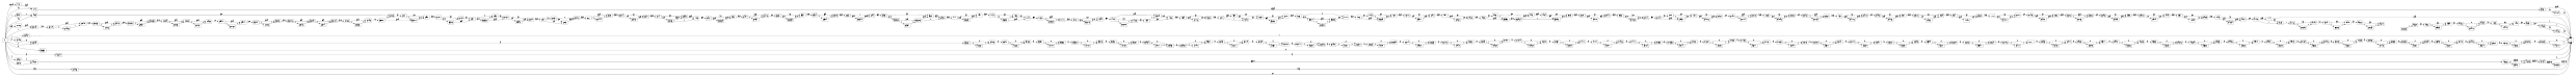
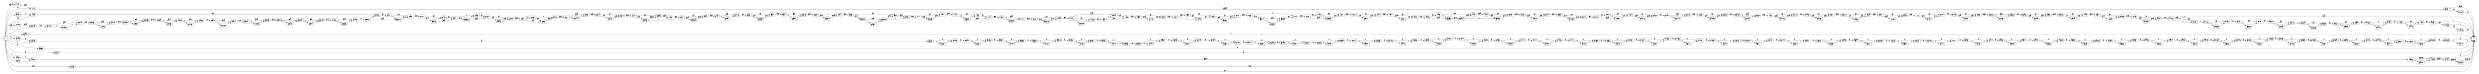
  digraph {
    rankdir=LR
    node [shape=rectangle]
    778
    779
    5982
    1
    24704
    5984
    5985
    6023
    6041
    6092
    53277
    6101
    6122
    53306
    6137
    6158
    53335
    6167
    6209
    53396
    6251
    6257
    6275
    6278
    6287
    6308
    62444
    6314
    6371
    53475
    6374
    6395
    53483
    6403
    6437
    6482
    53539
    6497
    n39 [label=6418]
    62484
    6530
    6551
    53559
    6554
    6575
    62504
    6673
    6694
    53579
    6935
    6962
    53582
    6980
    53603
    62524
    7070
    7091
    53625
    7115
    7136
    53633
    7144
    7150
    7177
    62582
    7378
    7399
    53673
    7402
    7423
    53709
    62602
    7429
    7486
    7559
    7580
    53776
    7627
    7630
    7648
    7651
    7672
    53816
    7688
    53817
    7711
    53838
    62650
    7726
    7743
    53859
    7780
    7870
    7891
    53911
    7901
    7922
    53931
    7933
    7952
    53958
    7973
    53964
    7984
    53973
    8005
    8020
    8041
    54010
    8053
    8074
    54030
    8104
    8110
    54051
    8131
    8152
    54076
    8197
    8218
    62714
    8265
    8286
    54096
    8346
    8367
    62734
    8457
    8478
    54116
    8496
    8517
    54136
    8518
    8539
    54156
    8544
    8580
    54191
    8700
    8721
    54211
    8745
    8766
    54231
    8826
    8856
    62763
    8896
    8925
    54259
    8928
    8949
    54279
    8964
    8985
    54299
    9045
    9081
    54334
    9108
    9114
    9129
    9176
    9197
    62803
    9219
    9240
    62823
    9258
    9279
    62843
+   9309
    9330
    62863
    9378
    9399
    62883
    9423
    9459
    62918
    9465
    9490
    62942
    9525
    11963
    17946
    23927
    25198
    25199
    25382
    25403
    42667
    25447
    25468
    42687
    25507
    25528
    42707
    25552
    25573
    42727
    25756
    25781
    42751
    25934
    25955
    42771
    25960
    25987
    42797
    26098
    26119
    42817
    26159
    26180
    42837
    26277
    26298
    42857
    26490
    26511
    42877
    26565
    26589
    42900
    26614
    26635
    42920
    26715
    26736
    42940
    26989
    27010
    42960
    27279
    27300
    42980
    27351
    27411
    43039
    27417
    27456
    43077
    27477
    27525
    43124
    27555
    27576
    43144
    27627
    27735
    43251
    27753
    27780
    43277
    27852
    27873
    43297
    28020
    28041
    43317
    28170
    28191
    43337
    28572
    28593
    43357
    28599
    28620
    43377
    28626
    28647
    43397
    28706
    28727
    43417
    28953
    28974
    43437
    29508
    29577
    43505
    n284 [label=29901]
    29625
    43528
    29655
    29676
    43548
    29839
    29855
    43562
    29923
    29944
    43582
    29954
    29975
    43602
    30169
    30196
    43628
    30205
    30235
    43657
    30238
    30325
    43743
    30352
    30391
    43781
    30395
    30442
    43827
    30496
    30517
    43847
    30578
    30608
    43876
    30685
    44371
    36666
    42647
    44372
    44586
    44623
    55987
    48754
    50352
    52708
    52709
    52719
    52740
    61988
    52755
    52776
    62008
    52803
    52833
    62037
    52839
    52866
    62063
    52932
    62128
    52941
    52974
    62160
    53004
    53073
    62228
    53076
    53097
    62248
    53124
    62274
    53136
    53196
    62333
    53202
    55951
    61968
    0
    778 -> 779 [label=2519]
    779 -> 5982 [label=2559]
    5982 -> 1 [label=2519]
    5982 -> 24704 [label=40]
    24704 -> 1 [label=40]
    5984 -> 5985 [label=1]
    5985 -> 6023 [label=50]
    6023 -> 6041 [label=51]
    6041 -> 6092 [label=50]
    6041 -> 53277 [label=1]
    6092 -> 6101 [label=360]
    53277 -> 6092 [label=310]
    6101 -> 6122 [label=50]
    6101 -> 53306 [label=310]
    6122 -> 6137 [label=51]
    53306 -> 6122 [label=1]
    53306 -> 6137 [label=309]
    6137 -> 6158 [label=50]
    6137 -> 53335 [label=310]
    6158 -> 6167 [label=51]
    53335 -> 6158 [label=1]
    53335 -> 6167 [label=309]
    6167 -> 6209 [label=51]
    6167 -> 53396 [label=309]
    6209 -> 6251 [label=360]
    53396 -> 6209 [label=309]
    6251 -> 6257 [label=51]
    6251 -> 6275 [label=309]
    6257 -> 6275 [label=50]
    6257 -> 6278 [label=1]
    6275 -> 6278 [label=359]
    6278 -> 6287 [label=360]
    6287 -> 6308 [label=359]
    6287 -> 62444 [label=1]
    6308 -> 6314 [label=360]
    62444 -> 6308 [label=1]
    6314 -> 6371 [label=51]
    6314 -> 53475 [label=309]
    6371 -> 6374 [label=360]
    53475 -> 6371 [label=309]
    6374 -> 6395 [label=50]
    6374 -> 53483 [label=310]
    6395 -> 6403 [label=359]
    53483 -> 6395 [label=36577]
    53483 -> 6403 [label=1]
    6403 -> 6437 [label=360]
    6437 -> 6482 [label=51]
    6437 -> 53539 [label=309]
    6482 -> 6497 [label=360]
    53539 -> 6482 [label=309]
    6497 -> n39 [label=359]
    6497 -> 62484 [label=1]
    n39 -> 6530 [label=360]
    62484 -> n39 [label=1]
    6530 -> 6551 [label=50]
    6530 -> 53559 [label=310]
    6551 -> 6554 [label=360]
    53559 -> 6551 [label=310]
    6554 -> 6575 [label=359]
    6554 -> 62504 [label=1]
    6575 -> 6673 [label=360]
    62504 -> 6575 [label=1]
    6673 -> 6694 [label=51]
    6673 -> 53579 [label=309]
    6694 -> 6935 [label=360]
    53579 -> 6694 [label=309]
    6935 -> 6962 [label=50]
    6935 -> 53582 [label=310]
    6962 -> 6980 [label=359]
    53582 -> 53603 [label=309]
    53582 -> 62524 [label=1]
    6980 -> 7070 [label=360]
    53603 -> 6962 [label=309]
    53603 -> 6980 [label=1]
    62524 -> 53603 [label=1]
    7070 -> 7091 [label=51]
    7070 -> 53625 [label=309]
    7091 -> 7115 [label=360]
    53625 -> 7091 [label=309]
    7115 -> 7136 [label=50]
    7115 -> 53633 [label=310]
    7136 -> 7144 [label=51]
    53633 -> 7136 [label=1]
    53633 -> 7144 [label=309]
    7144 -> 7150 [label=360]
    7150 -> 7177 [label=359]
    7150 -> 62582 [label=1]
    7177 -> 7378 [label=360]
    62582 -> 7177 [label=1]
    7378 -> 7399 [label=50]
    7378 -> 53673 [label=310]
    7399 -> 7402 [label=360]
    53673 -> 7399 [label=310]
    7402 -> 7423 [label=50]
    7402 -> 53709 [label=309]
    7402 -> 62602 [label=1]
    7423 -> 7429 [label=51]
    53709 -> 7486 [label=310]
    62602 -> 7423 [label=1]
    7429 -> 53709 [label=1]
    7429 -> 7486 [label=50]
    7486 -> 7559 [label=360]
    7559 -> 7580 [label=51]
    7559 -> 53776 [label=309]
    7580 -> 7627 [label=360]
    53776 -> 7580 [label=309]
    7627 -> 7630 [label=359]
    7627 -> 7648 [label=1]
    7630 -> 7648 [label=50]
    7630 -> 7651 [label=309]
    7648 -> 7651 [label=51]
    7651 -> 7672 [label=51]
    7651 -> 53816 [label=309]
    7672 -> 7688 [label=360]
    53816 -> 7672 [label=309]
    7688 -> 53817 [label=310]
    7688 -> 7711 [label=50]
    53817 -> 53838 [label=309]
    53817 -> 62650 [label=1]
    7711 -> 7726 [label=360]
    53838 -> 7711 [label=310]
    62650 -> 53838 [label=1]
    7726 -> 7743 [label=51]
    7726 -> 53859 [label=309]
    7743 -> 53859 [label=1]
    7743 -> 7780 [label=50]
    53859 -> 7780 [label=310]
    7780 -> 7870 [label=360]
    7870 -> 7891 [label=51]
    7870 -> 53911 [label=309]
    7891 -> 7901 [label=360]
    53911 -> 7891 [label=309]
    7901 -> 7922 [label=51]
    7901 -> 53931 [label=309]
    7922 -> 7933 [label=360]
    53931 -> 7922 [label=309]
    7933 -> 7952 [label=51]
    7933 -> 53958 [label=309]
    7952 -> 53958 [label=1]
    7952 -> 7973 [label=50]
    53958 -> 53964 [label=310]
    7973 -> 7984 [label=359]
    53964 -> 7973 [label=309]
    53964 -> 53973 [label=1]
    7984 -> 53973 [label=309]
    7984 -> 8005 [label=50]
    53973 -> 8005 [label=310]
    8005 -> 8020 [label=360]
    8020 -> 8041 [label=51]
    8020 -> 54010 [label=309]
    8041 -> 8053 [label=360]
    54010 -> 8041 [label=309]
    8053 -> 8074 [label=50]
    8053 -> 54030 [label=310]
    8074 -> 8104 [label=360]
    54030 -> 8074 [label=310]
    8104 -> 8110 [label=51]
    8104 -> 54051 [label=309]
    8110 -> 54051 [label=1]
    8110 -> 8131 [label=50]
    54051 -> 8131 [label=310]
    8131 -> 8152 [label=51]
    8131 -> 54076 [label=309]
    8152 -> 8197 [label=360]
    54076 -> 8152 [label=309]
    8197 -> 8218 [label=359]
    8197 -> 62714 [label=1]
    8218 -> 8265 [label=360]
    62714 -> 8218 [label=1]
    8265 -> 8286 [label=50]
    8265 -> 54096 [label=310]
    8286 -> 8346 [label=360]
    54096 -> 8286 [label=310]
    8346 -> 8367 [label=359]
    8346 -> 62734 [label=1]
    8367 -> 8457 [label=360]
    62734 -> 8367 [label=1]
    8457 -> 8478 [label=51]
    8457 -> 54116 [label=309]
    8478 -> 8496 [label=360]
    54116 -> 8478 [label=309]
    8496 -> 8517 [label=51]
    8496 -> 54136 [label=309]
    8517 -> 8518 [label=360]
    54136 -> 8517 [label=309]
    8518 -> 8539 [label=51]
    8518 -> 54156 [label=309]
    8539 -> 8544 [label=360]
    54156 -> 8539 [label=309]
    8544 -> 8580 [label=51]
    8544 -> 54191 [label=309]
    8580 -> 8700 [label=360]
    54191 -> 8580 [label=309]
    8700 -> 8721 [label=50]
    8700 -> 54211 [label=310]
    8721 -> 8745 [label=360]
    54211 -> 8721 [label=310]
    8745 -> 8766 [label=51]
    8745 -> 54231 [label=309]
    8766 -> 8826 [label=360]
    54231 -> 8766 [label=309]
    8826 -> 8856 [label=359]
    8826 -> 62763 [label=1]
    8856 -> 8896 [label=360]
    62763 -> 8856 [label=1]
    8896 -> 8925 [label=51]
    8896 -> 54259 [label=309]
    8925 -> 8928 [label=360]
    54259 -> 8925 [label=309]
    8928 -> 8949 [label=50]
    8928 -> 54279 [label=310]
    8949 -> 8964 [label=360]
    54279 -> 8949 [label=310]
    8964 -> 8985 [label=50]
    8964 -> 54299 [label=310]
    8985 -> 9045 [label=360]
    54299 -> 8985 [label=310]
    9045 -> 9081 [label=51]
    9045 -> 54334 [label=309]
    9081 -> 9108 [label=360]
    54334 -> 9081 [label=309]
    9108 -> 9114 [label=359]
    9108 -> 9129 [label=1]
    9114 -> 1 [label=309]
    9114 -> 9129 [label=50]
    9129 -> 9176 [label=51]
    9176 -> 9197 [label=50]
    9176 -> 62803 [label=1]
    9197 -> 9219 [label=51]
    62803 -> 9197 [label=1]
    9219 -> 9240 [label=50]
    9219 -> 62823 [label=1]
    9240 -> 9258 [label=51]
    62823 -> 9240 [label=1]
    9258 -> 9279 [label=50]
    9258 -> 62843 [label=1]
+   9279 -> 9309 [label=51]
    62843 -> 9279 [label=1]
+   9309 -> 9330 [label=50]
+   9309 -> 62863 [label=1]
    9330 -> 9378 [label=51]
    62863 -> 9330 [label=1]
    9378 -> 9399 [label=50]
    9378 -> 62883 [label=1]
    9399 -> 9423 [label=51]
    62883 -> 9399 [label=1]
    9423 -> 9459 [label=50]
    9423 -> 62918 [label=1]
    9459 -> 9465 [label=51]
    62918 -> 9459 [label=1]
    9465 -> 9490 [label=50]
    9465 -> 62942 [label=1]
    9490 -> 9525 [label=51]
    62942 -> 9490 [label=1]
    9525 -> 1 [label=1]
    9525 -> 11963 [label=50]
    11963 -> 1 [label=1]
    11963 -> 17946 [label=49]
    17946 -> 1 [label=49]
    23927 -> 1 [label=1]
    25198 -> 25199 [label=2]
    25199 -> 25382 [label=3]
    25382 -> 25403 [label=2]
    25382 -> 42667 [label=1]
    25403 -> 25447 [label=3]
    42667 -> 25403 [label=1]
    25447 -> 25468 [label=2]
    25447 -> 42687 [label=1]
    25468 -> 25507 [label=3]
    42687 -> 25468 [label=1]
    25507 -> 25528 [label=2]
    25507 -> 42707 [label=1]
    25528 -> 25552 [label=3]
    42707 -> 25528 [label=1]
    25552 -> 25573 [label=2]
    25552 -> 42727 [label=1]
    25573 -> 25756 [label=3]
    42727 -> 25573 [label=1]
    25756 -> 25781 [label=2]
    25756 -> 42751 [label=1]
    25781 -> 25934 [label=3]
    42751 -> 25781 [label=1]
    25934 -> 25955 [label=2]
    25934 -> 42771 [label=1]
    25955 -> 25960 [label=3]
    42771 -> 25955 [label=1]
    25960 -> 25987 [label=2]
    25960 -> 42797 [label=1]
    25987 -> 26098 [label=3]
    42797 -> 25987 [label=1]
    26098 -> 26119 [label=2]
    26098 -> 42817 [label=1]
    26119 -> 26159 [label=3]
    42817 -> 26119 [label=1]
    26159 -> 26180 [label=2]
    26159 -> 42837 [label=1]
    26180 -> 26277 [label=3]
    42837 -> 26180 [label=1]
    26277 -> 26298 [label=2]
    26277 -> 42857 [label=1]
    26298 -> 26490 [label=3]
    42857 -> 26298 [label=1]
    26490 -> 26511 [label=2]
    26490 -> 42877 [label=1]
    26511 -> 26565 [label=3]
    42877 -> 26511 [label=1]
    26565 -> 26589 [label=2]
    26565 -> 42900 [label=1]
    26589 -> 26614 [label=3]
    42900 -> 26589 [label=1]
    26614 -> 26635 [label=2]
    26614 -> 42920 [label=1]
    26635 -> 26715 [label=3]
    42920 -> 26635 [label=1]
    26715 -> 26736 [label=2]
    26715 -> 42940 [label=1]
    26736 -> 26989 [label=3]
    42940 -> 26736 [label=1]
    26989 -> 27010 [label=2]
    26989 -> 42960 [label=1]
    27010 -> 27279 [label=3]
    42960 -> 27010 [label=1]
    27279 -> 27300 [label=2]
    27279 -> 42980 [label=1]
    27300 -> 27351 [label=3]
    42980 -> 27300 [label=1]
    27351 -> 27411 [label=2]
    27351 -> 43039 [label=1]
    27411 -> 27417 [label=3]
    43039 -> 27411 [label=1]
    27417 -> 27456 [label=2]
    27417 -> 43077 [label=1]
    27456 -> 27477 [label=3]
    43077 -> 27456 [label=1]
    27477 -> 27525 [label=2]
    27477 -> 43124 [label=1]
    27525 -> 27555 [label=3]
    43124 -> 27525 [label=1]
    27555 -> 27576 [label=2]
    27555 -> 43144 [label=1]
    27576 -> 27627 [label=3]
    43144 -> 27576 [label=1]
    27627 -> 27735 [label=2]
    27627 -> 43251 [label=1]
    27735 -> 27753 [label=3]
    43251 -> 27735 [label=1]
    27753 -> 27780 [label=2]
    27753 -> 43277 [label=1]
    27780 -> 27852 [label=3]
    43277 -> 27780 [label=1]
    27852 -> 27873 [label=2]
    27852 -> 43297 [label=1]
    27873 -> 28020 [label=3]
    43297 -> 27873 [label=1]
    28020 -> 28041 [label=2]
    28020 -> 43317 [label=1]
    28041 -> 28170 [label=3]
    43317 -> 28041 [label=1]
    28170 -> 28191 [label=2]
    28170 -> 43337 [label=1]
    28191 -> 28572 [label=3]
    43337 -> 28191 [label=1]
    28572 -> 28593 [label=2]
    28572 -> 43357 [label=1]
    28593 -> 28599 [label=3]
    43357 -> 28593 [label=1]
    28599 -> 28620 [label=2]
    28599 -> 43377 [label=1]
    28620 -> 28626 [label=3]
    43377 -> 28620 [label=1]
    28626 -> 28647 [label=2]
    28626 -> 43397 [label=1]
    28647 -> 28706 [label=3]
    43397 -> 28647 [label=1]
    28706 -> 28727 [label=2]
    28706 -> 43417 [label=1]
    28727 -> 28953 [label=3]
    43417 -> 28727 [label=1]
    28953 -> 28974 [label=2]
    28953 -> 43437 [label=1]
    28974 -> 29508 [label=3]
    43437 -> 28974 [label=1]
    29508 -> 29577 [label=2]
    29508 -> 43505 [label=1]
    29577 -> n284 [label=3]
    43505 -> 29577 [label=1]
    n284 -> 29625 [label=2]
    n284 -> 43528 [label=1]
    29625 -> 29655 [label=3]
    43528 -> 29625 [label=1]
    29655 -> 29676 [label=2]
    29655 -> 43548 [label=1]
    29676 -> 29839 [label=3]
    43548 -> 29676 [label=1]
    29839 -> 29855 [label=2]
    29839 -> 43562 [label=1]
    29855 -> 29923 [label=3]
    43562 -> 29855 [label=1]
    29923 -> 29944 [label=2]
    29923 -> 43582 [label=1]
    29944 -> 29954 [label=3]
    43582 -> 29944 [label=1]
    29954 -> 29975 [label=2]
    29954 -> 43602 [label=1]
    29975 -> 30169 [label=3]
    43602 -> 29975 [label=1]
    30169 -> 30196 [label=2]
    30169 -> 43628 [label=1]
    30196 -> 30205 [label=3]
    43628 -> 30196 [label=1]
    30205 -> 30235 [label=2]
    30205 -> 43657 [label=1]
    30235 -> 30238 [label=3]
    43657 -> 30235 [label=1]
    30238 -> 30325 [label=2]
    30238 -> 43743 [label=1]
    30325 -> 30352 [label=3]
    43743 -> 30325 [label=1]
    30352 -> 30391 [label=2]
    30352 -> 43781 [label=1]
    30391 -> 30395 [label=3]
    43781 -> 30391 [label=1]
    30395 -> 30442 [label=2]
    30395 -> 43827 [label=1]
    30442 -> 30496 [label=3]
    43827 -> 30442 [label=1]
    30496 -> 30517 [label=2]
    30496 -> 43847 [label=1]
    30517 -> 30578 [label=3]
    43847 -> 30517 [label=1]
    30578 -> 30608 [label=2]
    30578 -> 43876 [label=1]
    30608 -> 30685 [label=3]
    43876 -> 30608 [label=1]
    30685 -> 1 [label=2]
    30685 -> 44371 [label=1]
    44371 -> 1 [label=1]
    36666 -> 1 [label=2]
    42647 -> 1 [label=3]
    44372 -> 44586 [label=36577]
    44586 -> 44623 [label=36573]
    44586 -> 55987 [label=4]
    44623 -> 48754 [label=36577]
    55987 -> 44623 [label=4]
    48754 -> 1 [label=4]
    48754 -> 50352 [label=36573]
    50352 -> 1 [label=36573]
    52708 -> 52709 [label=309]
    52709 -> 52719 [label=310]
    52719 -> 52740 [label=309]
    52719 -> 61988 [label=1]
    52740 -> 52755 [label=310]
    61988 -> 52740 [label=1]
    52755 -> 52776 [label=309]
    52755 -> 62008 [label=1]
    52776 -> 52803 [label=310]
    62008 -> 52776 [label=1]
    52803 -> 52833 [label=309]
    52803 -> 62037 [label=1]
    52833 -> 52839 [label=310]
    62037 -> 52833 [label=1]
    52839 -> 52866 [label=309]
    52839 -> 62063 [label=1]
    52866 -> 52932 [label=309]
    52866 -> 62128 [label=1]
    62063 -> 52866 [label=1]
    52932 -> 52941 [label=310]
    62128 -> 52932 [label=1]
    52941 -> 52974 [label=309]
    52941 -> 62160 [label=1]
    52974 -> 53004 [label=310]
    62160 -> 52974 [label=1]
    53004 -> 53073 [label=309]
    53004 -> 62228 [label=1]
    53073 -> 53076 [label=310]
    62228 -> 53073 [label=1]
    53076 -> 53097 [label=309]
    53076 -> 62248 [label=1]
    53097 -> 53124 [label=309]
    53097 -> 62274 [label=1]
    62248 -> 53097 [label=1]
    53124 -> 53136 [label=310]
    62274 -> 53124 [label=1]
    53136 -> 53196 [label=309]
    53136 -> 62333 [label=1]
    53196 -> 53202 [label=310]
    62333 -> 53196 [label=1]
    53202 -> 6023 [label=1]
    53202 -> 53277 [label=309]
    55951 -> 44372 [label=4]
    61968 -> 1 [label=725]
    0 -> 778 [label=2519]
    0 -> 779 [label=40]
    0 -> 1 [label=81]
    0 -> 5984 [label=1]
    0 -> 5985 [label=49]
    0 -> 23927 [label=1]
    0 -> 25198 [label=2]
    0 -> 25199 [label=1]
    0 -> 36666 [label=2]
    0 -> 42647 [label=3]
    0 -> 44372 [label=36573]
    0 -> 52708 [label=309]
    0 -> 52709 [label=1]
    0 -> 55951 [label=4]
    0 -> 61968 [label=725]
  }
